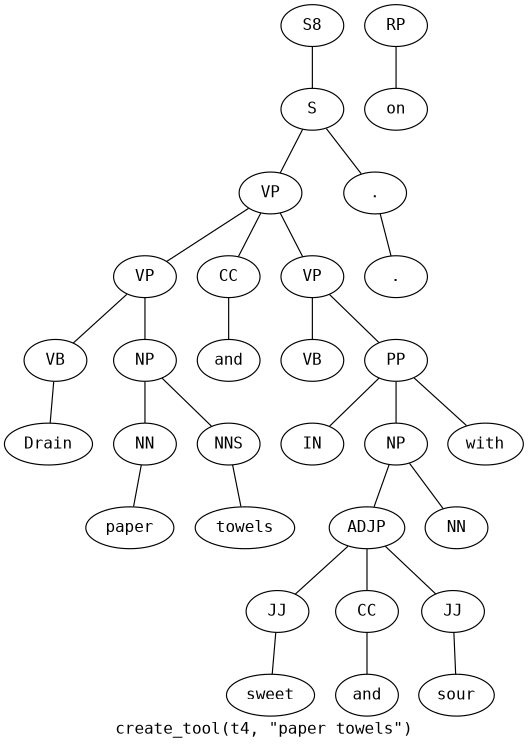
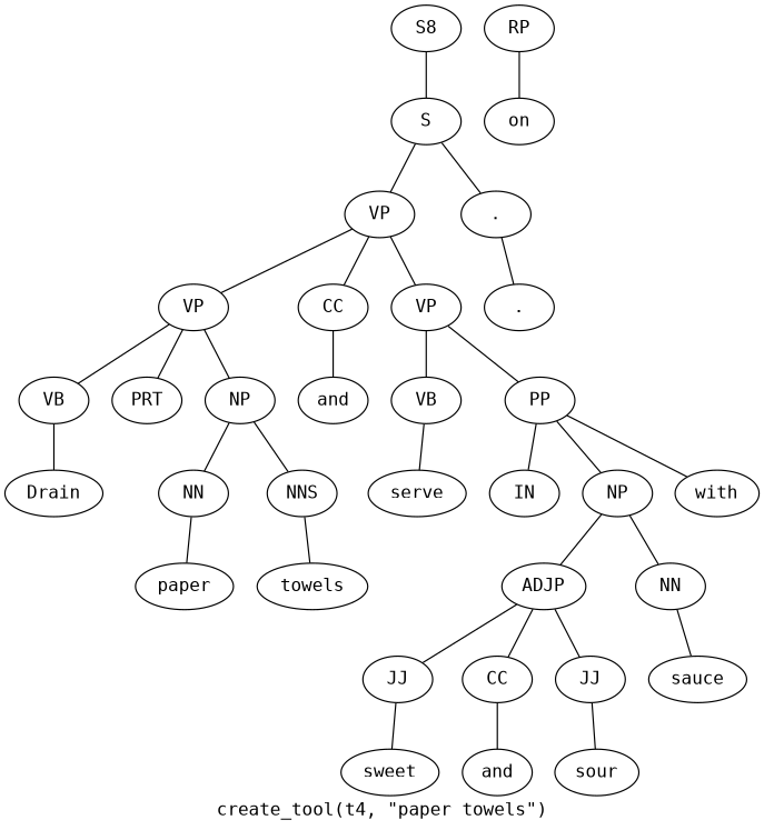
  graph {
    fontname="DejaVu Sans Mono"
    label="create_tool(t4, \"paper towels\")"
    node [fontname="DejaVu Sans Mono"]
    edge [fontname="DejaVu Sans Mono"]
    n1 [label=S8]
    n2 [label=S]
    n3 [label=VP]
    n4 [label="."]
    n5 [label=VP]
    n6 [label=CC]
    n7 [label=VP]
    n8 [label="."]
    n9 [label=VB]
+   n10 [label=PRT]
    n11 [label=NP]
    n12 [label=and]
    n13 [label=VB]
    n14 [label=PP]
    n15 [label=Drain]
    n16 [label=NN]
    n17 [label=NNS]
    n18 [label=RP]
    n19 [label=on]
    n20 [label=paper]
    n21 [label=towels]
+   n22 [label=serve]
    n23 [label=IN]
    n24 [label=NP]
    n25 [label=with]
    n26 [label=ADJP]
    n27 [label=NN]
    n28 [label=JJ]
    n29 [label=CC]
    n30 [label=JJ]
+   n31 [label=sauce]
    n32 [label=sweet]
    n33 [label=and]
    n34 [label=sour]
    n1 -- n2
    n2 -- n3
    n2 -- n4
    n3 -- n5
    n3 -- n6
    n3 -- n7
    n4 -- n8
    n5 -- n9
+   n5 -- n10
    n5 -- n11
    n6 -- n12
    n7 -- n13
    n7 -- n14
    n9 -- n15
    n11 -- n16
    n11 -- n17
+   n13 -- n22
    n14 -- n23
    n14 -- n24
    n14 -- n25
    n16 -- n20
    n17 -- n21
    n18 -- n19
    n24 -- n26
    n24 -- n27
    n26 -- n28
    n26 -- n29
    n26 -- n30
+   n27 -- n31
    n28 -- n32
    n29 -- n33
    n30 -- n34
  }
